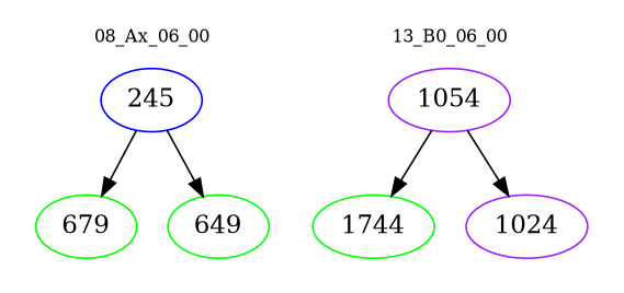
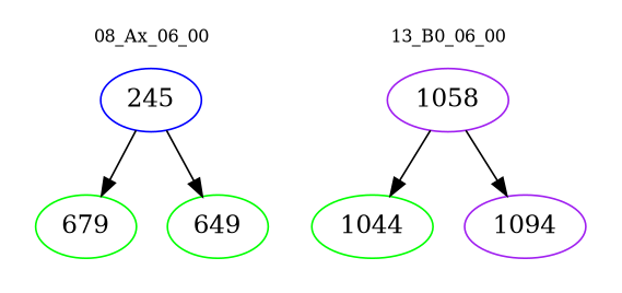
  digraph {
    node [color=green]
    edge [color=black]
    n1 [color=blue label=245]
    n2 [label=679]
    n3 [label=649]
-   n4 [color=purple label=1054]
-   n5 [label=1744]
-   n6 [color=purple label=1024]
+   n4 [color=purple label=1058]
+   n5 [label=1044]
+   n6 [color=purple label=1094]
    subgraph cluster_1 {
      color=white
      fontsize=10
      label="08_Ax_06_00"
      n1
      n2
      n3
    }
    subgraph cluster_2 {
      color=white
      fontsize=10
      label="13_B0_06_00"
      n4
      n5
      n6
    }
    n1 -> n2
    n1 -> n3
    n4 -> n5
    n4 -> n6
  }
